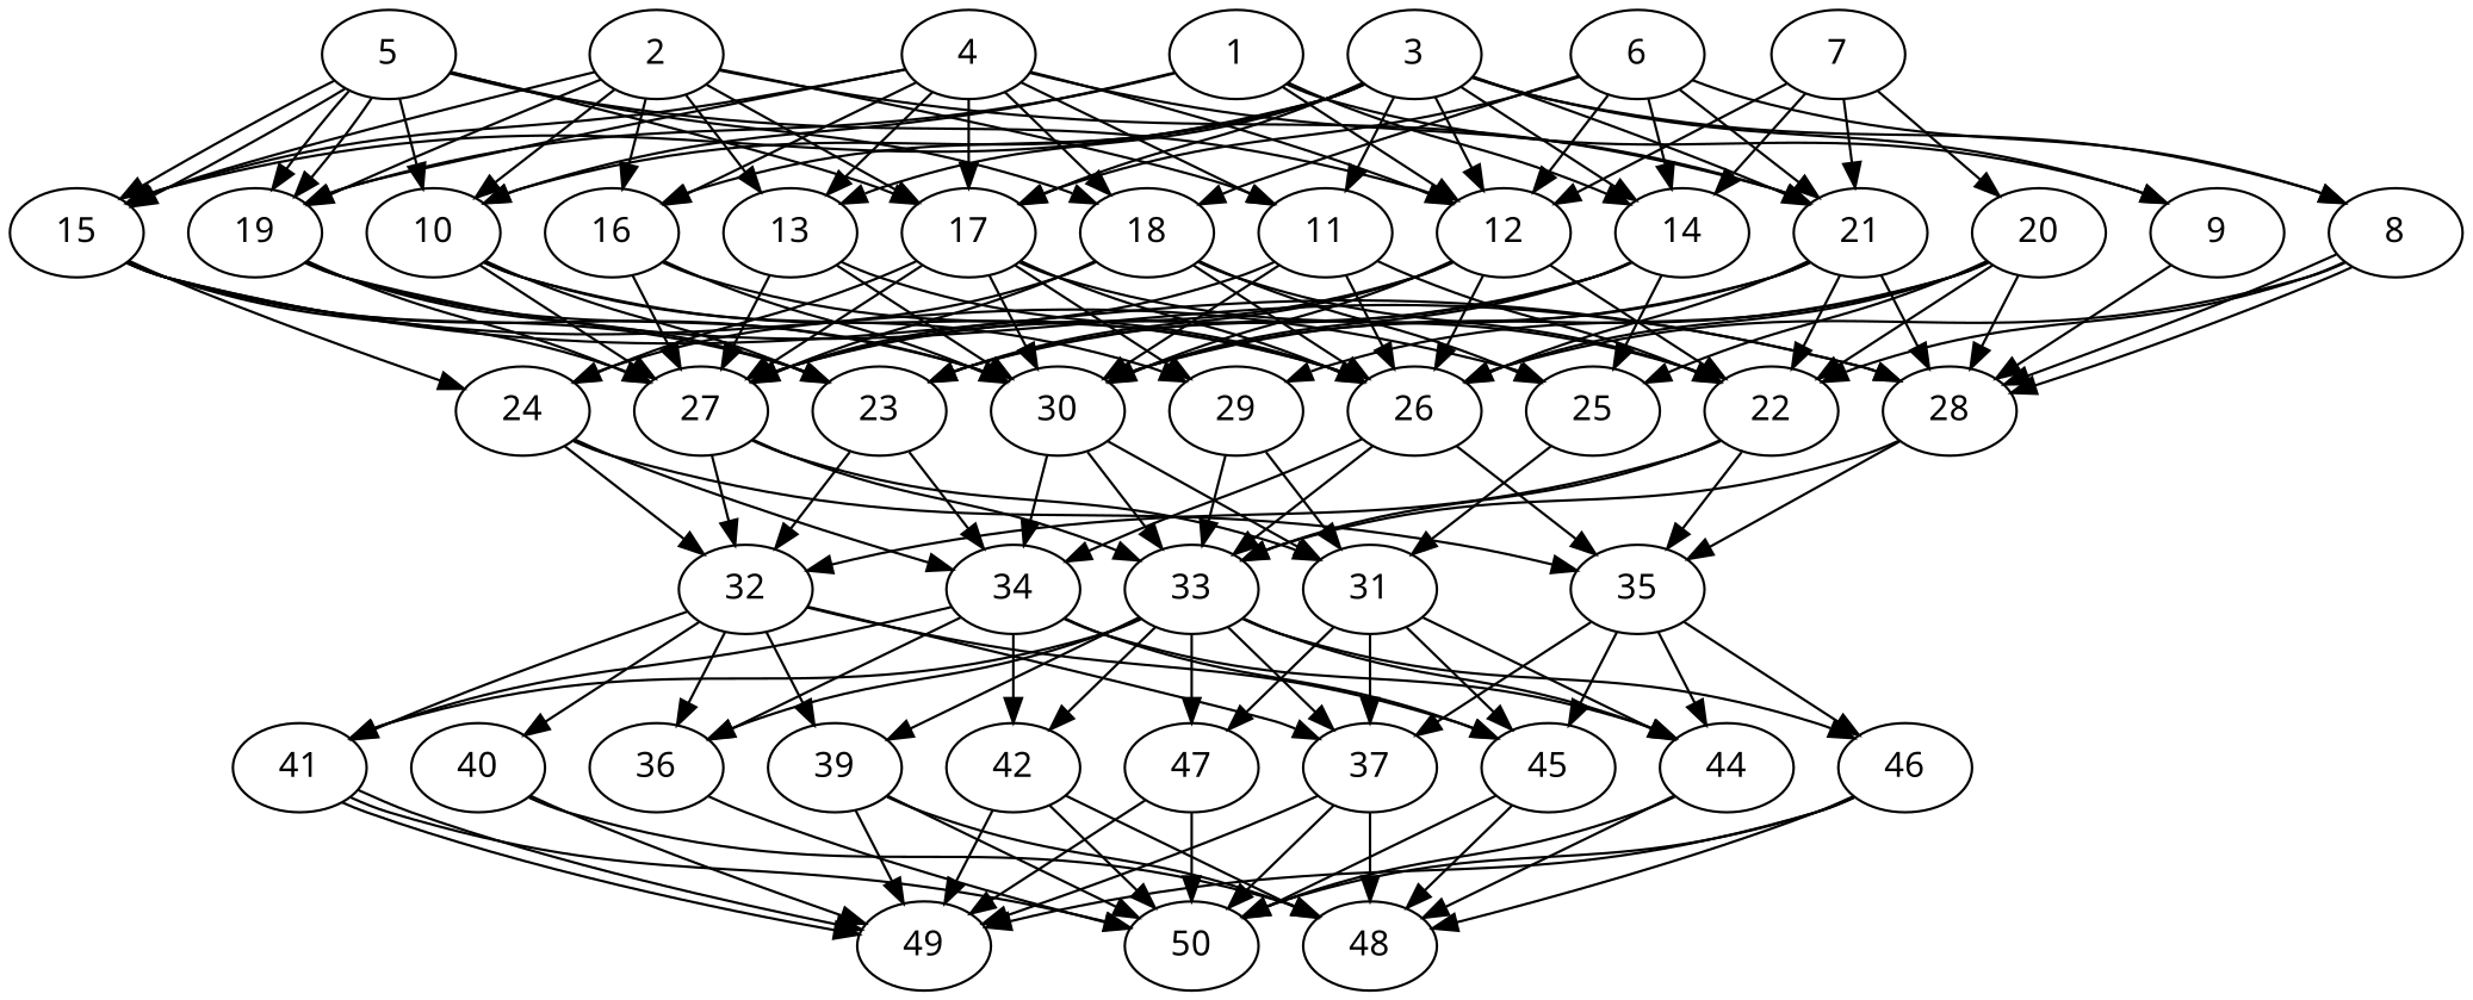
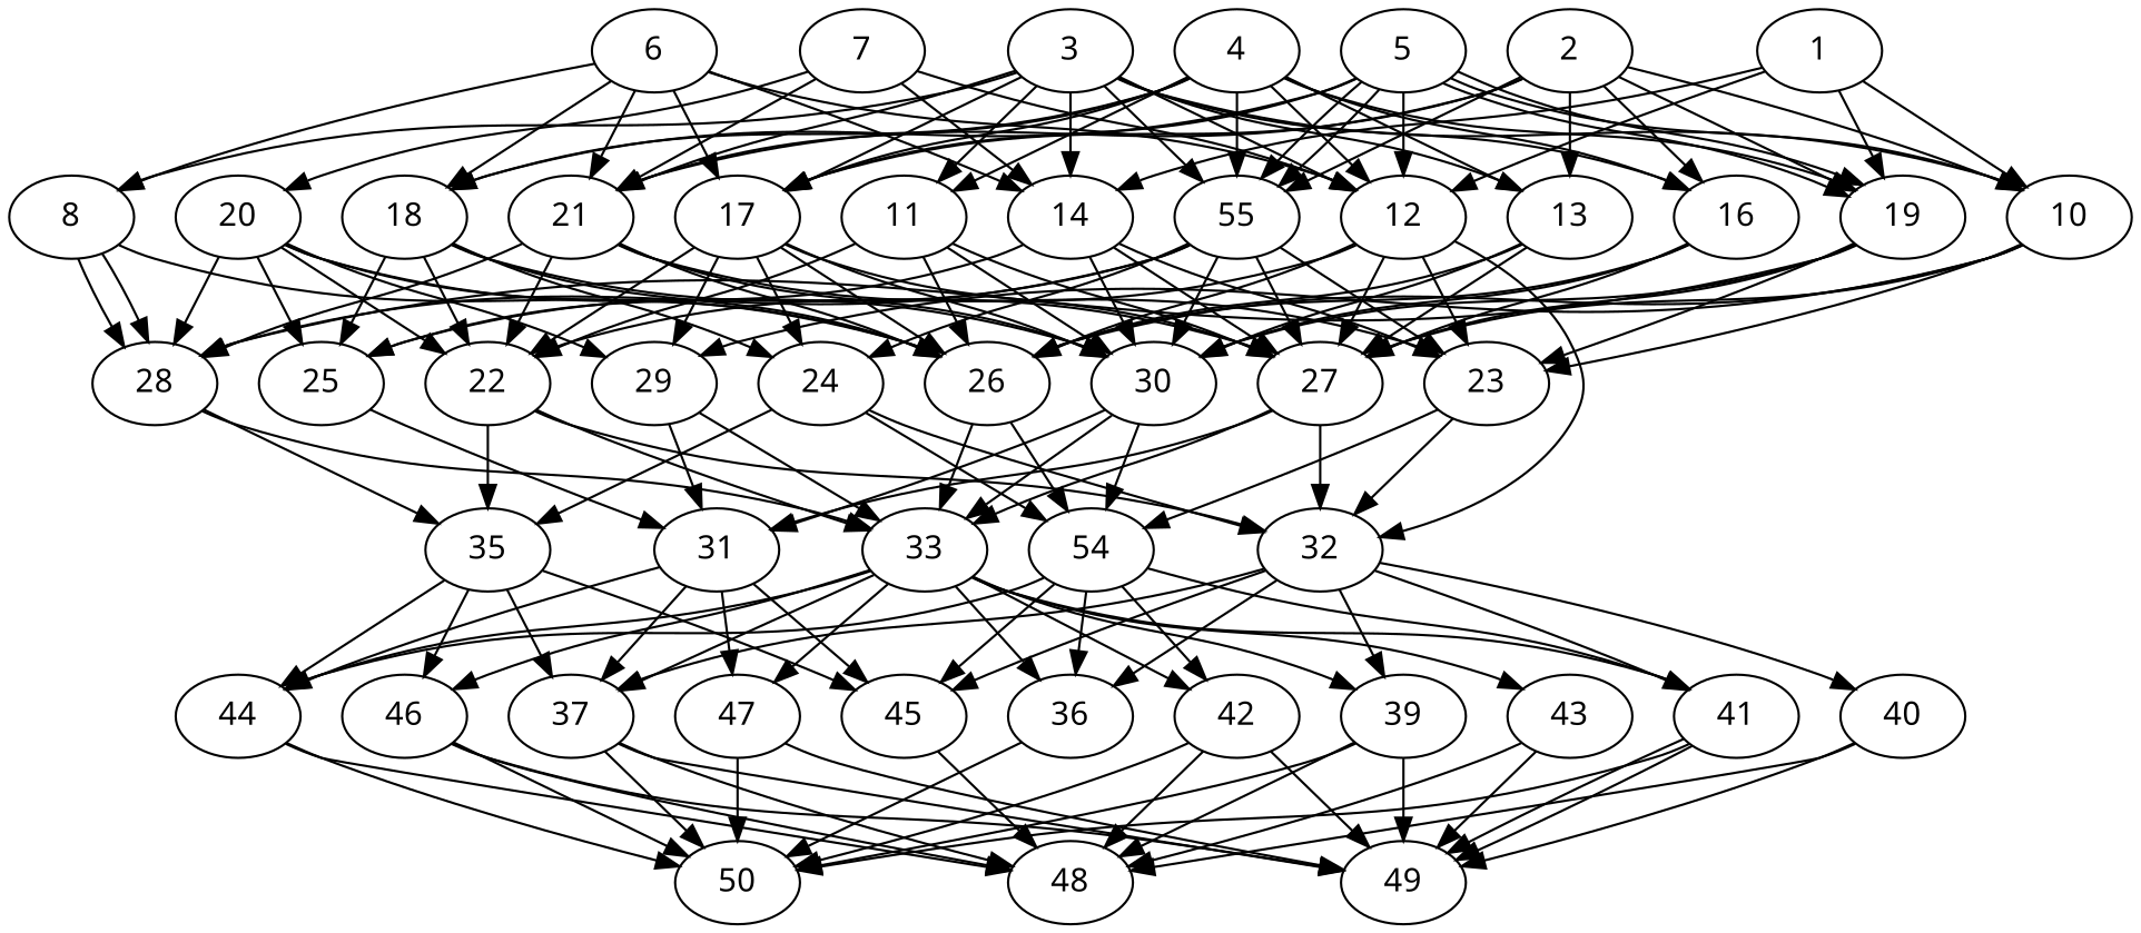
  digraph {
    fontname="Noto Sans"
    node [alpha=0.10 fontname="Noto Sans"]
    edge [fontname="Noto Sans"]
    1 [alpha=0.12 expect_size=26370048]
-   9 [alpha=0.05 expect_size=34470912]
    10 [alpha=0.19 expect_size=9073664]
    12 [alpha=0.18 expect_size=12386304]
    14 [alpha=0.12 expect_size=23300096]
    19 [alpha=0.05 expect_size=13255680]
    28 [alpha=0.17 expect_size=35103744]
    26 [expect_size=14267392]
    23 [alpha=0.00 expect_size=39856128]
    27 [alpha=0.05 expect_size=50563072]
    29 [alpha=0.02 expect_size=49441792]
    22 [alpha=0.03 expect_size=44914688]
    30 [alpha=0.09 expect_size=13309952]
    25 [alpha=0.12 expect_size=46093312]
    33 [alpha=0.11 expect_size=15633408]
    35 [alpha=0.08 expect_size=34002944]
-   34 [alpha=0.03 expect_size=16338944]
+   34 [alpha=0.03 expect_size=16338944 label=54]
    32 [alpha=0.07 expect_size=7735296]
    31 [alpha=0.06 expect_size=23822336]
    2 [alpha=0.00 expect_size=8641536]
    11 [alpha=0.09 expect_size=31912960]
    13 [alpha=0.11 expect_size=12773376]
-   15 [alpha=0.07 expect_size=38218752]
+   15 [alpha=0.07 expect_size=38218752 label=55]
    16 [alpha=0.15 expect_size=14153728]
    17 [alpha=0.13 expect_size=37569536]
    21 [alpha=0.13 expect_size=23001088]
    24 [alpha=0.07 expect_size=17546240]
    3 [alpha=0.04 expect_size=21251072]
    8 [alpha=0.07 expect_size=47288320]
    4 [alpha=0.06 expect_size=29390848]
    18 [alpha=0.06 expect_size=44664832]
    5 [expect_size=46842880]
    6 [expect_size=36755456]
    7 [alpha=0.03 expect_size=43983872]
    20 [alpha=0.04 expect_size=24807424]
    37 [alpha=0.01 expect_size=40585216]
    45 [alpha=0.09 expect_size=43709440]
    36 [alpha=0.18 expect_size=15851520]
    39 [alpha=0.04 expect_size=46671872]
    40 [alpha=0.15 expect_size=52113408]
    41 [alpha=0.14 expect_size=25541632]
    44 [alpha=0.16 expect_size=37101568]
    47 [alpha=0.02 expect_size=11004928]
    42 [expect_size=40812544]
+   43 [alpha=0.01 expect_size=10698752]
    46 [alpha=0.06 expect_size=16311296]
    50 [alpha=0.09 expect_size=23203840]
    48 [alpha=0.11 expect_size=12931072]
    49 [alpha=0.18 expect_size=14325760]
-   1 -> 9
    1 -> 10
    1 -> 12
    1 -> 14
    1 -> 19
-   9 -> 28
    10 -> 26
    10 -> 23
    10 -> 27
    10 -> 29
    12 -> 26
    12 -> 23
    12 -> 27
    12 -> 22
-   12 -> 30
+   12 -> 32
    14 -> 23
    14 -> 27
    14 -> 30
    14 -> 25
    19 -> 28
    19 -> 23
    19 -> 27
    19 -> 30
    28 -> 33
    28 -> 35
    26 -> 33
-   26 -> 35
    26 -> 34
    23 -> 34
    23 -> 32
    27 -> 33
    27 -> 32
    27 -> 31
    29 -> 33
    29 -> 31
    22 -> 33
    22 -> 35
    22 -> 32
    30 -> 33
    30 -> 34
    30 -> 31
    25 -> 31
    33 -> 37
    33 -> 36
    33 -> 39
    33 -> 41
    33 -> 44
    33 -> 47
    33 -> 42
+   33 -> 43
    33 -> 46
    35 -> 37
    35 -> 45
    35 -> 44
    35 -> 46
    34 -> 45
    34 -> 36
    34 -> 41
    34 -> 44
    34 -> 42
    32 -> 37
    32 -> 45
    32 -> 36
    32 -> 39
    32 -> 40
    32 -> 41
    31 -> 37
    31 -> 45
    31 -> 44
    31 -> 47
    2 -> 10
    2 -> 19
-   2 -> 11
    2 -> 13
    2 -> 15
    2 -> 16
    2 -> 17
    2 -> 21
    11 -> 26
    11 -> 27
    11 -> 22
    11 -> 30
    13 -> 26
    13 -> 27
    13 -> 30
    15 -> 28
    15 -> 23
    15 -> 27
    15 -> 30
    15 -> 25
    15 -> 24
    16 -> 26
    16 -> 27
    16 -> 30
    17 -> 26
    17 -> 27
    17 -> 29
    17 -> 22
    17 -> 30
    17 -> 24
    21 -> 28
    21 -> 26
    21 -> 23
    21 -> 22
    21 -> 30
    24 -> 35
    24 -> 34
    24 -> 32
-   3 -> 9
    3 -> 10
    3 -> 12
    3 -> 14
    3 -> 11
    3 -> 13
    3 -> 15
    3 -> 16
    3 -> 17
    3 -> 21
    3 -> 8
    8 -> 28
    8 -> 28
    8 -> 26
-   8 -> 22
    4 -> 12
    4 -> 19
    4 -> 11
    4 -> 13
    4 -> 15
    4 -> 16
    4 -> 17
    4 -> 21
    4 -> 18
    18 -> 26
    18 -> 27
    18 -> 22
    18 -> 25
    18 -> 24
    5 -> 10
    5 -> 12
    5 -> 19
    5 -> 19
    5 -> 15
    5 -> 15
    5 -> 17
    5 -> 18
    6 -> 12
    6 -> 14
    6 -> 17
    6 -> 21
    6 -> 8
    6 -> 18
    7 -> 12
    7 -> 14
    7 -> 21
    7 -> 20
    20 -> 28
    20 -> 26
    20 -> 29
    20 -> 22
    20 -> 30
    20 -> 25
    37 -> 50
    37 -> 48
    37 -> 49
-   45 -> 50
    45 -> 48
    36 -> 50
    39 -> 50
    39 -> 48
    39 -> 49
    40 -> 48
    40 -> 49
    41 -> 50
    41 -> 49
    41 -> 49
    44 -> 50
    44 -> 48
    47 -> 50
    47 -> 49
    42 -> 50
    42 -> 48
    42 -> 49
+   43 -> 48
+   43 -> 49
    46 -> 50
    46 -> 48
    46 -> 49
  }
